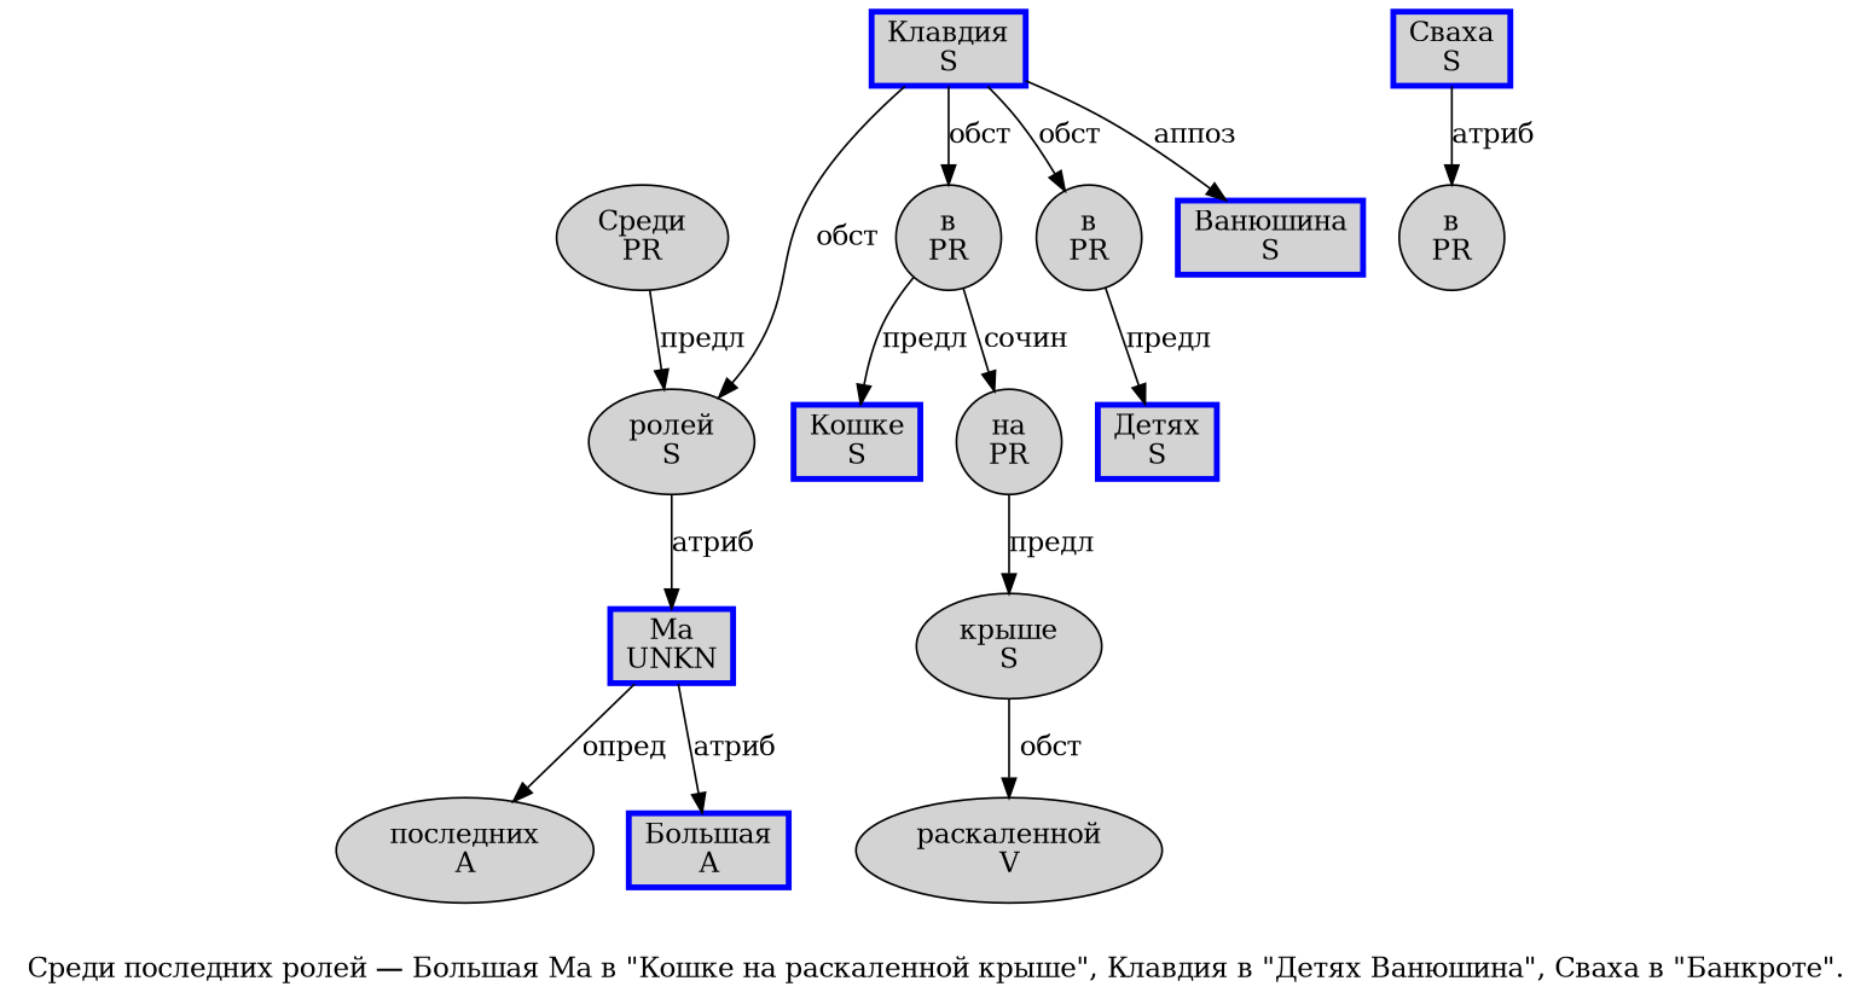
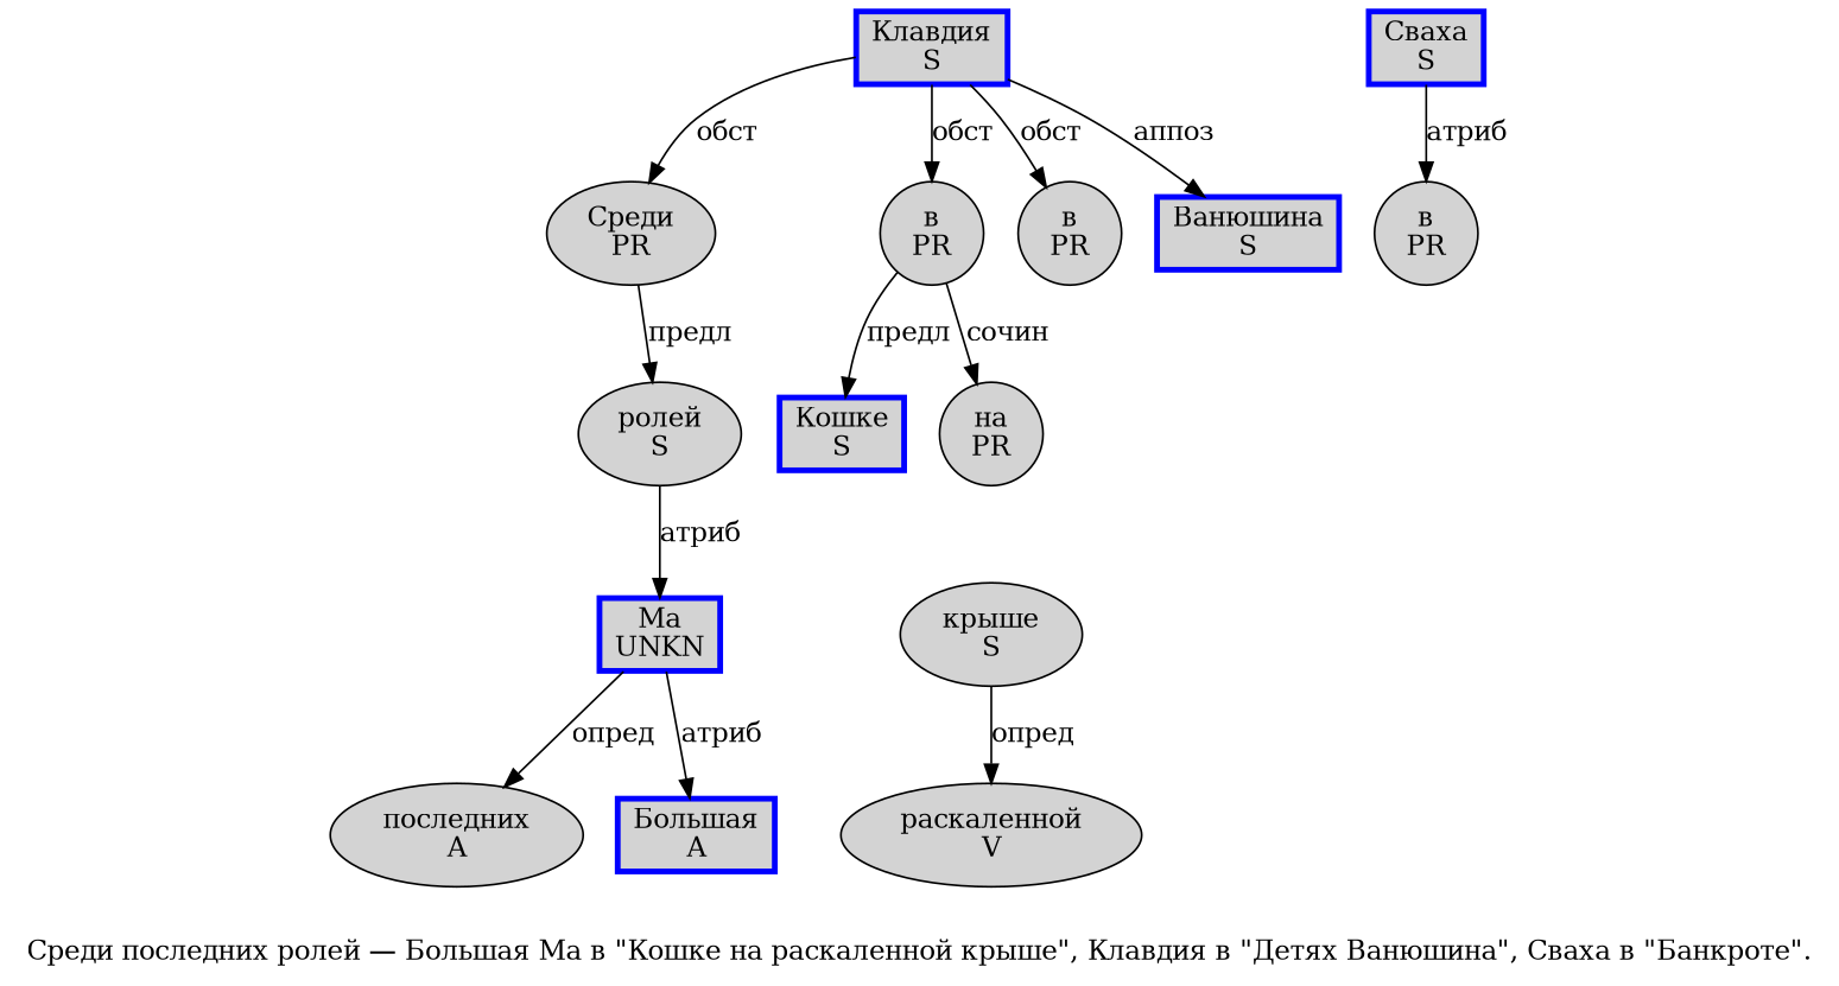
  digraph {
    label="Среди последних ролей — Большая Ма в \"Кошке на раскаленной крыше\", Клавдия в \"Детях Ванюшина\", Сваха в \"Банкроте\"."
    node [fillcolor=lightgray penwidth=1 shape=ellipse style=filled]
    n1 [label="Среди\nPR"]
    n2 [label="ролей\nS"]
    n3 [color=blue label="Ма\nUNKN" penwidth=3 shape=box]
    n4 [label="последних\nA"]
    n5 [color=blue label="Большая\nA" penwidth=3 shape=box]
    n6 [label="в\nPR"]
    n7 [color=blue label="Кошке\nS" penwidth=3 shape=box]
    n8 [label="на\nPR"]
    n9 [label="крыше\nS"]
    n10 [label="раскаленной\nV"]
    n11 [color=blue label="Клавдия\nS" penwidth=3 shape=box]
    n12 [label="в\nPR"]
    n13 [color=blue label="Ванюшина\nS" penwidth=3 shape=box]
-   n14 [color=blue label="Детях\nS" penwidth=3 shape=box]
    n15 [color=blue label="Сваха\nS" penwidth=3 shape=box]
    n16 [label="в\nPR"]
    n1 -> n2 [label="предл"]
    n2 -> n3 [label="атриб"]
    n3 -> n4 [label="опред"]
    n3 -> n5 [label="атриб"]
    n6 -> n7 [label="предл"]
    n6 -> n8 [label="сочин"]
-   n8 -> n9 [label="предл"]
-   n9 -> n10 [label="обст"]
-   n11 -> n2 [label="обст"]
+   n9 -> n10 [label="опред"]
+   n11 -> n1 [label="обст"]
    n11 -> n6 [label="обст"]
    n11 -> n12 [label="обст"]
    n11 -> n13 [label="аппоз"]
-   n12 -> n14 [label="предл"]
    n15 -> n16 [label="атриб"]
  }
